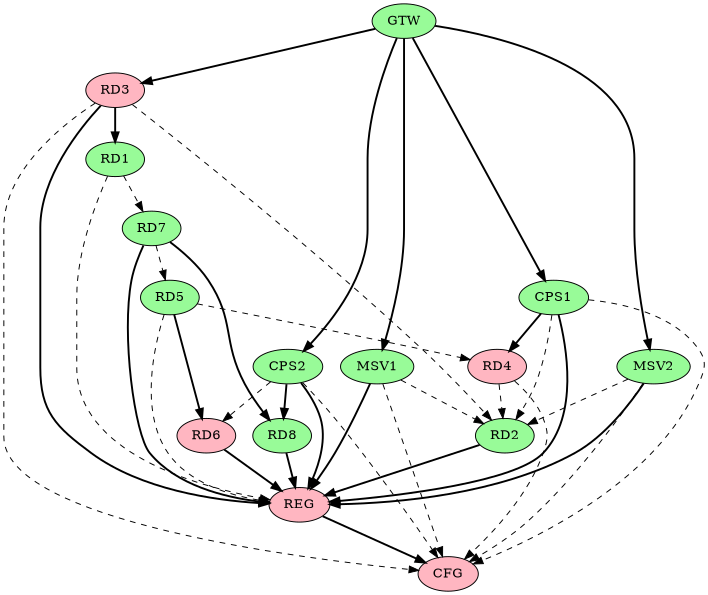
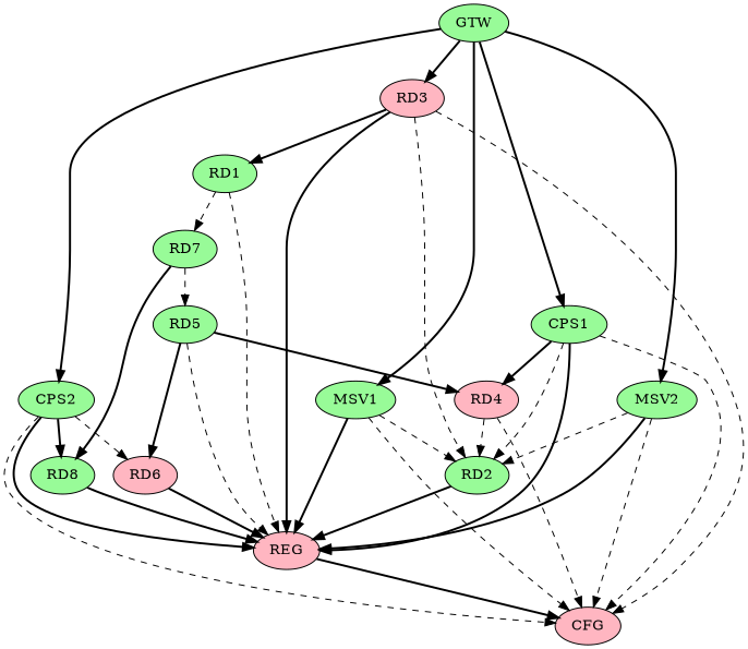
  strict digraph {
    node [fillcolor=palegreen style=filled]
    edge [style=bold]
    n1 [label=RD1]
    n2 [label=RD7]
    n3 [fillcolor=lightpink label=REG]
    n4 [label=RD5]
    n5 [label=RD8]
    n6 [fillcolor=lightpink label=CFG]
    n7 [label=RD2]
    n8 [fillcolor=lightpink label=RD3]
    n9 [fillcolor=lightpink label=RD4]
    n10 [fillcolor=lightpink label=RD6]
    n11 [label=CPS1]
    n12 [label=CPS2]
    n13 [label=GTW]
    n14 [label=MSV1]
    n15 [label=MSV2]
    n1 -> n2 [style=dashed]
    n1 -> n3 [style=dashed]
-   n2 -> n3
    n2 -> n4 [style=dashed]
    n2 -> n5
    n3 -> n6
    n4 -> n3 [style=dashed]
-   n4 -> n9 [style=dashed]
+   n4 -> n9
    n4 -> n10
    n5 -> n3
    n7 -> n3
    n8 -> n1
    n8 -> n3
    n8 -> n6 [style=dashed]
    n8 -> n7 [style=dashed]
    n9 -> n6 [style=dashed]
    n9 -> n7 [style=dashed]
    n10 -> n3
    n11 -> n3
    n11 -> n6 [style=dashed]
    n11 -> n7 [style=dashed]
    n11 -> n9
    n12 -> n3
    n12 -> n5
    n12 -> n6 [style=dashed]
    n12 -> n10 [style=dashed]
    n13 -> n8
    n13 -> n11
    n13 -> n12
    n13 -> n14
    n13 -> n15
    n14 -> n3
    n14 -> n6 [style=dashed]
    n14 -> n7 [style=dashed]
    n15 -> n3
    n15 -> n6 [style=dashed]
    n15 -> n7 [style=dashed]
  }
